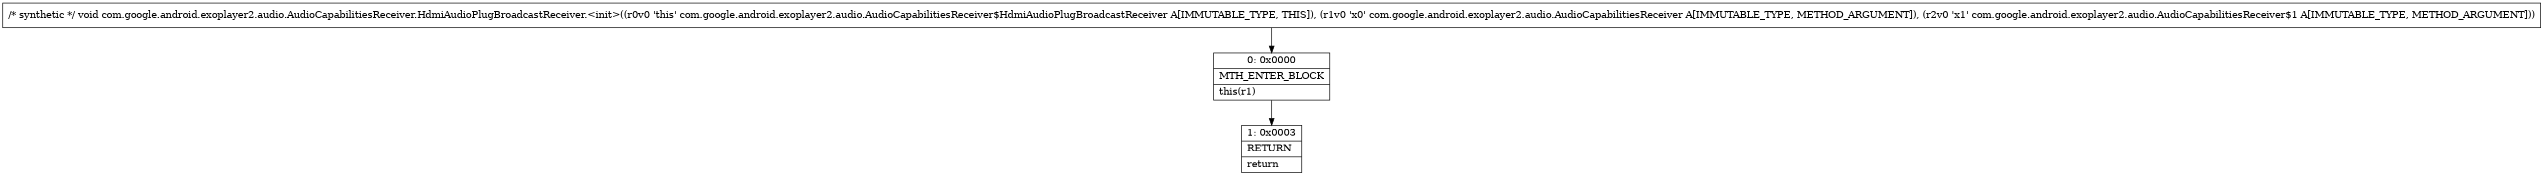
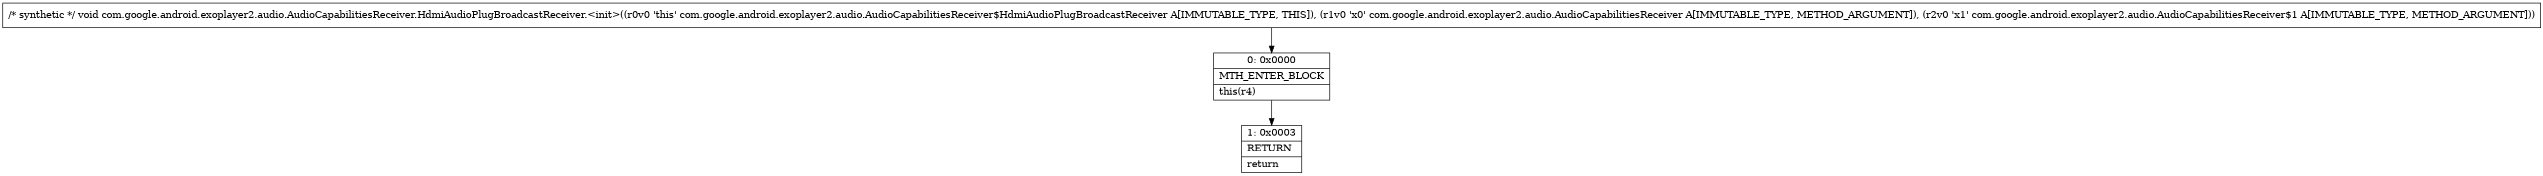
  digraph {
    node [shape=record]
-   n1 [label="{0\:\ 0x0000|MTH_ENTER_BLOCK\l|this(r1)\l}"]
+   n1 [label="{0\:\ 0x0000|MTH_ENTER_BLOCK\l|this(r4)\l}"]
    n2 [label="{1\:\ 0x0003|RETURN\l|return\l}"]
    n3 [label="{\/* synthetic *\/ void com.google.android.exoplayer2.audio.AudioCapabilitiesReceiver.HdmiAudioPlugBroadcastReceiver.\<init\>((r0v0 'this' com.google.android.exoplayer2.audio.AudioCapabilitiesReceiver$HdmiAudioPlugBroadcastReceiver A[IMMUTABLE_TYPE, THIS]), (r1v0 'x0' com.google.android.exoplayer2.audio.AudioCapabilitiesReceiver A[IMMUTABLE_TYPE, METHOD_ARGUMENT]), (r2v0 'x1' com.google.android.exoplayer2.audio.AudioCapabilitiesReceiver$1 A[IMMUTABLE_TYPE, METHOD_ARGUMENT])) }"]
    n1 -> n2
    n3 -> n1
  }
